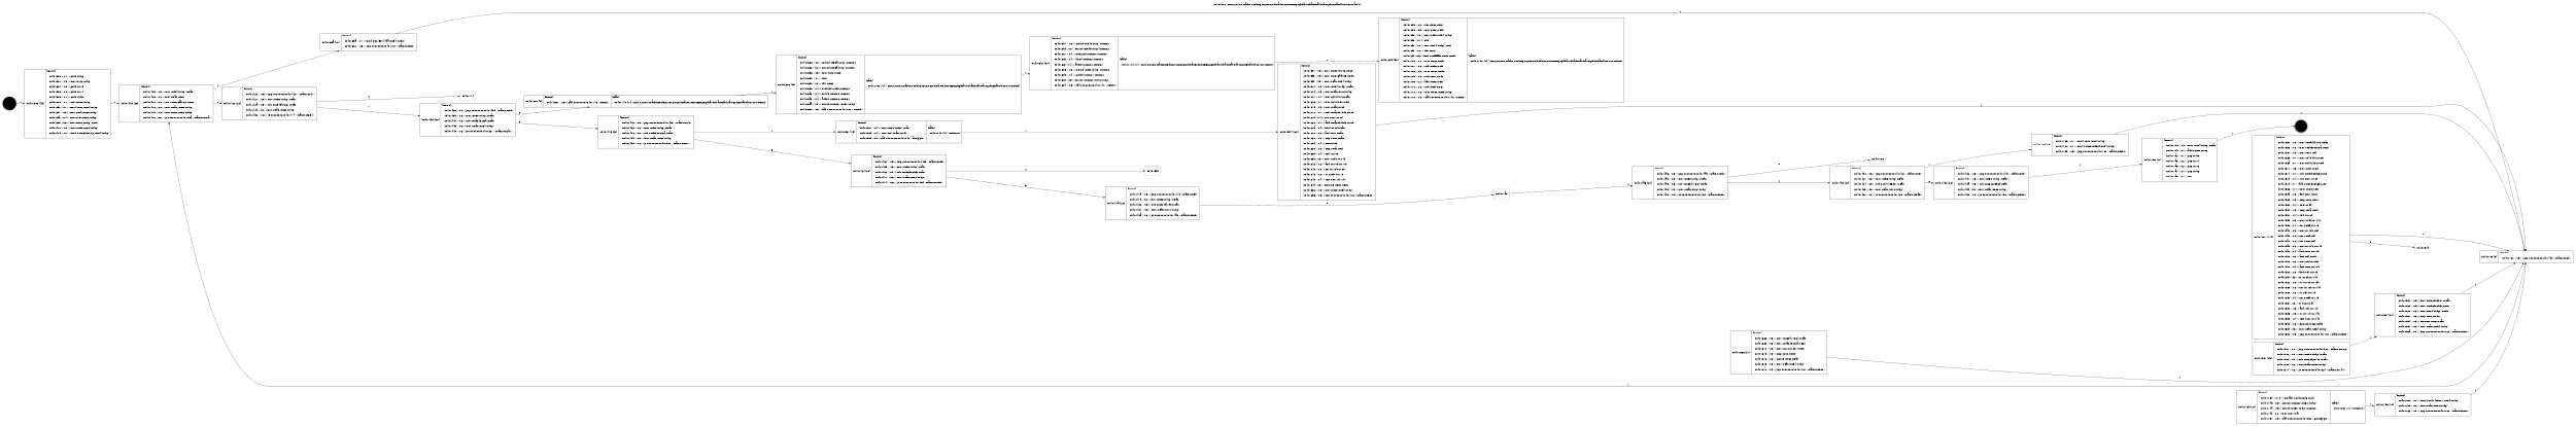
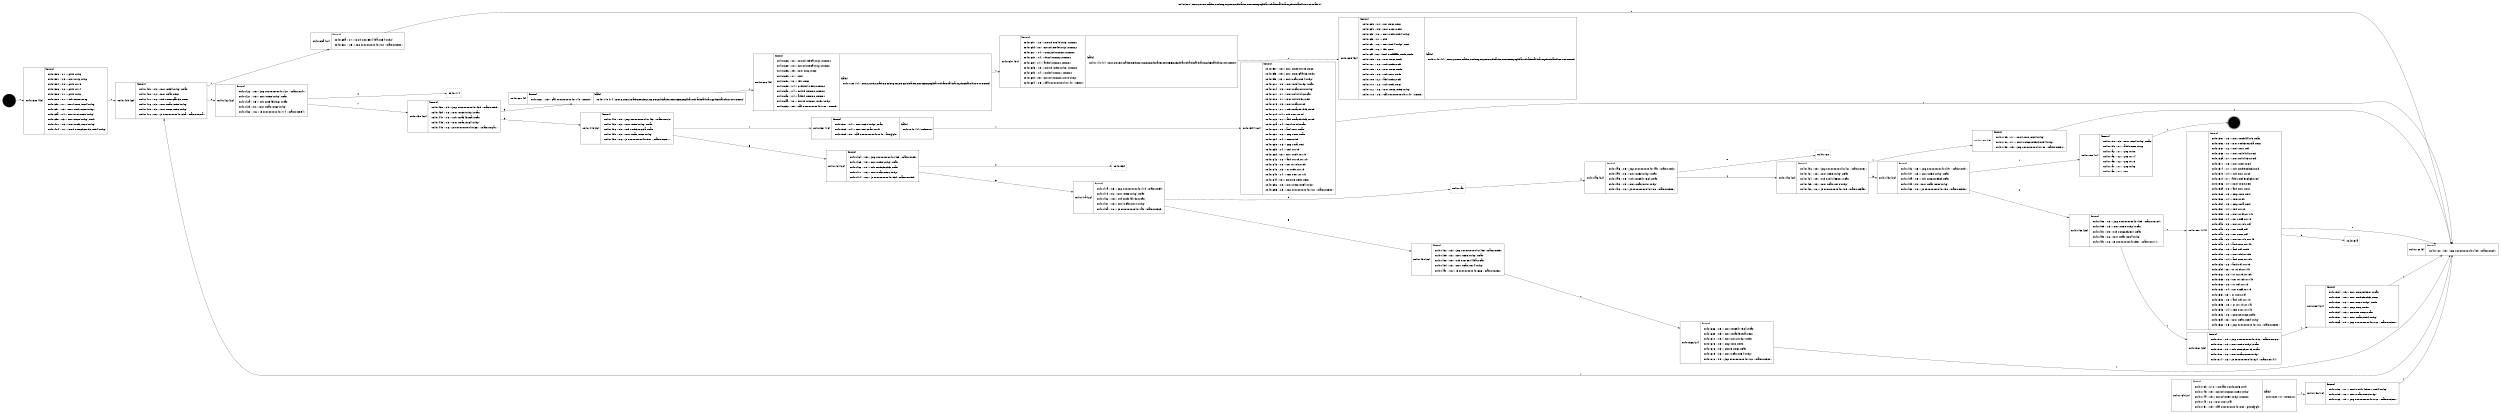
  digraph {
    label="0x4013e0 (/mnt/c/Users/mathe/Desktop/tcc/POCII/binaries/extr_FFmpeglibavutilrational.h_av_q2d_Final-ollvm.out::main(0))"
    labelloc=t
    rankdir=LR
    node [shape=record]
    Entry [fillcolor=black height=0.3 shape=circle style=filled width=0.3]
    n2 [label="{\n     0x4013e0 [43]\l\n     | [instrs]\l\n     &nbsp;&nbsp;0x4013e0 \<+1\>: push %rbp\l\n     &nbsp;&nbsp;0x4013e1 \<+3\>: mov %rsp,%rbp\l\n     &nbsp;&nbsp;0x4013e4 \<+2\>: push %r15\l\n     &nbsp;&nbsp;0x4013e6 \<+2\>: push %r14\l\n     &nbsp;&nbsp;0x4013e8 \<+1\>: push %rbx\l\n     &nbsp;&nbsp;0x4013e9 \<+7\>: sub $0x88,%rsp\l\n     &nbsp;&nbsp;0x4013f0 \<+7\>: movl $0x0,-0x24(%rbp)\l\n     &nbsp;&nbsp;0x4013f7 \<+3\>: mov %edi,-0x28(%rbp)\l\n     &nbsp;&nbsp;0x4013fa \<+4\>: mov %rsi,-0x30(%rbp)\l\n     &nbsp;&nbsp;0x4013fe \<+3\>: mov -0x28(%rbp),%edi\l\n     &nbsp;&nbsp;0x401401 \<+3\>: mov %edi,-0x20(%rbp)\l\n     &nbsp;&nbsp;0x401404 \<+7\>: movl $0x66b2e753,-0x54(%rbp)\l\n  }"]
    n3 [label="{\n     0x40140b [23]\l\n     | [instrs]\l\n     &nbsp;&nbsp;0x40140b \<+3\>: mov -0x54(%rbp),%eax\l\n     &nbsp;&nbsp;0x40140e \<+2\>: mov %eax,%ecx\l\n     &nbsp;&nbsp;0x401410 \<+6\>: sub $0x876aa733,%ecx\l\n     &nbsp;&nbsp;0x401416 \<+3\>: mov %eax,-0x58(%rbp)\l\n     &nbsp;&nbsp;0x401419 \<+3\>: mov %ecx,-0x5c(%rbp)\l\n     &nbsp;&nbsp;0x40141c \<+6\>: je 000000000040165a \<main+0x27a\>\l\n  }"]
    n4 [label="{\n     0x40165a [12]\l\n     | [instrs]\l\n     &nbsp;&nbsp;0x40165a \<+7\>: movl $0x159144ba,-0x54(%rbp)\l\n     &nbsp;&nbsp;0x401661 \<+5\>: jmp 00000000004017c0 \<main+0x3e0\>\l\n  }"]
    n5 [label="{\n     0x401422 [22]\l\n     | [instrs]\l\n     &nbsp;&nbsp;0x401422 \<+5\>: jmp 0000000000401427 \<main+0x47\>\l\n     &nbsp;&nbsp;0x401427 \<+3\>: mov -0x58(%rbp),%eax\l\n     &nbsp;&nbsp;0x40142a \<+5\>: sub $0x949b4c61,%eax\l\n     &nbsp;&nbsp;0x40142f \<+3\>: mov %eax,-0x60(%rbp)\l\n     &nbsp;&nbsp;0x401432 \<+6\>: je 0000000000401774 \<main+0x394\>\l\n  }"]
    n6 [label="{\n     0x4017c0 [5]\l\n     | [instrs]\l\n     &nbsp;&nbsp;0x4017c0 \<+5\>: jmp 000000000040140b \<main+0x2b\>\l\n  }"]
    n7 [label="{\n     0x401774\l\n  }" style=dashed]
    n8 [label="{\n     0x401438 [22]\l\n     | [instrs]\l\n     &nbsp;&nbsp;0x401438 \<+5\>: jmp 000000000040143d \<main+0x5d\>\l\n     &nbsp;&nbsp;0x40143d \<+3\>: mov -0x58(%rbp),%eax\l\n     &nbsp;&nbsp;0x401440 \<+5\>: sub $0xa349c0ca,%eax\l\n     &nbsp;&nbsp;0x401445 \<+3\>: mov %eax,-0x64(%rbp)\l\n     &nbsp;&nbsp;0x401448 \<+6\>: je 0000000000401681 \<main+0x2a1\>\l\n  }"]
    n9 [label="{\n     0x401681 [5]\l\n     | [instrs]\l\n     &nbsp;&nbsp;0x401681 \<+5\>: call 0000000000401140 \<next_i\>\l\n     | [calls]\l\n     &nbsp;&nbsp;0x401140 \{1\} (/mnt/c/Users/mathe/Desktop/tcc/POCII/binaries/extr_FFmpeglibavutilrational.h_av_q2d_Final-ollvm.out::next_i)\l\n  }"]
    n10 [label="{\n     0x40144e [22]\l\n     | [instrs]\l\n     &nbsp;&nbsp;0x40144e \<+5\>: jmp 0000000000401453 \<main+0x73\>\l\n     &nbsp;&nbsp;0x401453 \<+3\>: mov -0x58(%rbp),%eax\l\n     &nbsp;&nbsp;0x401456 \<+5\>: sub $0xb300673a,%eax\l\n     &nbsp;&nbsp;0x40145b \<+3\>: mov %eax,-0x68(%rbp)\l\n     &nbsp;&nbsp;0x40145e \<+6\>: je 00000000004015e7 \<main+0x207\>\l\n  }"]
    Exit [fillcolor=black height=0.3 peripheries=2 shape=circle style=filled width=0.3]
    n12 [label="{\n     0x401686 [49]\l\n     | [instrs]\l\n     &nbsp;&nbsp;0x401686 \<+8\>: movsd 0x98a(%rip),%xmm0\l\n     &nbsp;&nbsp;0x40168e \<+8\>: movsd 0x98a(%rip),%xmm1\l\n     &nbsp;&nbsp;0x401696 \<+5\>: mov $0x2,%ecx\l\n     &nbsp;&nbsp;0x40169b \<+1\>: cltd\l\n     &nbsp;&nbsp;0x40169c \<+2\>: idiv %ecx\l\n     &nbsp;&nbsp;0x40169e \<+4\>: cvtsi2sd %edx,%xmm2\l\n     &nbsp;&nbsp;0x4016a2 \<+4\>: mulsd %xmm2,%xmm1\l\n     &nbsp;&nbsp;0x4016a6 \<+4\>: addsd %xmm0,%xmm1\l\n     &nbsp;&nbsp;0x4016aa \<+8\>: movsd %xmm1,-0x90(%rbp)\l\n     &nbsp;&nbsp;0x4016b2 \<+5\>: call 0000000000401180 \<next_f\>\l\n     | [calls]\l\n     &nbsp;&nbsp;0x401180 \{1\} (/mnt/c/Users/mathe/Desktop/tcc/POCII/binaries/extr_FFmpeglibavutilrational.h_av_q2d_Final-ollvm.out::next_f)\l\n  }"]
    n13 [label="{\n     0x4015e7 [13]\l\n     | [instrs]\l\n     &nbsp;&nbsp;0x4015e7 \<+4\>: mov -0x30(%rbp),%rax\l\n     &nbsp;&nbsp;0x4015eb \<+4\>: mov 0x8(%rax),%rdi\l\n     &nbsp;&nbsp;0x4015ef \<+5\>: call 0000000000401040 \<atoi@plt\>\l\n     | [calls]\l\n     &nbsp;&nbsp;0x401040 \{1\} (unknown)\l\n  }"]
    n14 [label="{\n     0x401464 [22]\l\n     | [instrs]\l\n     &nbsp;&nbsp;0x401464 \<+5\>: jmp 0000000000401469 \<main+0x89\>\l\n     &nbsp;&nbsp;0x401469 \<+3\>: mov -0x58(%rbp),%eax\l\n     &nbsp;&nbsp;0x40146c \<+5\>: sub $0xd6d82bf2,%eax\l\n     &nbsp;&nbsp;0x401471 \<+3\>: mov %eax,-0x6c(%rbp)\l\n     &nbsp;&nbsp;0x401474 \<+6\>: je 000000000040153f \<main+0x15f\>\l\n  }"]
    n15 [label="{\n     0x401756 [18]\l\n     | [instrs]\l\n     &nbsp;&nbsp;0x401756 \<+7\>: movl $0x414e5e01,-0x54(%rbp)\l\n     &nbsp;&nbsp;0x40175d \<+6\>: mov %eax,-0x9c(%rbp)\l\n     &nbsp;&nbsp;0x401763 \<+5\>: jmp 00000000004017c0 \<main+0x3e0\>\l\n  }"]
    n16 [label="{\n     0x4016b7 [50]\l\n     | [instrs]\l\n     &nbsp;&nbsp;0x4016b7 \<+8\>: movsd 0x949(%rip),%xmm1\l\n     &nbsp;&nbsp;0x4016bf \<+8\>: movsd 0x949(%rip),%xmm2\l\n     &nbsp;&nbsp;0x4016c7 \<+4\>: cvtss2sd %xmm0,%xmm0\l\n     &nbsp;&nbsp;0x4016cb \<+4\>: divsd %xmm2,%xmm0\l\n     &nbsp;&nbsp;0x4016cf \<+4\>: addsd %xmm0,%xmm1\l\n     &nbsp;&nbsp;0x4016d3 \<+8\>: movsd -0x90(%rbp),%xmm0\l\n     &nbsp;&nbsp;0x4016db \<+4\>: mulsd %xmm1,%xmm0\l\n     &nbsp;&nbsp;0x4016df \<+5\>: movsd %xmm0,-0x48(%rbp)\l\n     &nbsp;&nbsp;0x4016e4 \<+5\>: call 0000000000401140 \<next_i\>\l\n     | [calls]\l\n     &nbsp;&nbsp;0x401140 \{1\} (/mnt/c/Users/mathe/Desktop/tcc/POCII/binaries/extr_FFmpeglibavutilrational.h_av_q2d_Final-ollvm.out::next_i)\l\n  }"]
    n17 [label="{\n     0x4015f4 [102]\l\n     | [instrs]\l\n     &nbsp;&nbsp;0x4015f4 \<+5\>: mov $0xf04f41d8,%ecx\l\n     &nbsp;&nbsp;0x4015f9 \<+5\>: mov $0x876aa733,%edx\l\n     &nbsp;&nbsp;0x4015fe \<+3\>: mov %eax,-0x34(%rbp)\l\n     &nbsp;&nbsp;0x401601 \<+3\>: mov -0x34(%rbp),%eax\l\n     &nbsp;&nbsp;0x401604 \<+3\>: mov %eax,-0x1c(%rbp)\l\n     &nbsp;&nbsp;0x401607 \<+7\>: mov 0x40404c,%eax\l\n     &nbsp;&nbsp;0x40160e \<+7\>: mov 0x404050,%esi\l\n     &nbsp;&nbsp;0x401615 \<+3\>: mov %eax,%r8d\l\n     &nbsp;&nbsp;0x401618 \<+7\>: sub $0xa2951bd3,%r8d\l\n     &nbsp;&nbsp;0x40161f \<+4\>: sub $0x1,%r8d\l\n     &nbsp;&nbsp;0x401623 \<+7\>: add $0xa2951bd3,%r8d\l\n     &nbsp;&nbsp;0x40162a \<+4\>: imul %r8d,%eax\l\n     &nbsp;&nbsp;0x40162e \<+3\>: and $0x1,%eax\l\n     &nbsp;&nbsp;0x401631 \<+3\>: cmp $0x0,%eax\l\n     &nbsp;&nbsp;0x401634 \<+4\>: sete %r9b\l\n     &nbsp;&nbsp;0x401638 \<+3\>: cmp $0xa,%esi\l\n     &nbsp;&nbsp;0x40163b \<+4\>: setl %r10b\l\n     &nbsp;&nbsp;0x40163f \<+3\>: mov %r9b,%r11b\l\n     &nbsp;&nbsp;0x401642 \<+3\>: and %r10b,%r11b\l\n     &nbsp;&nbsp;0x401645 \<+3\>: xor %r10b,%r9b\l\n     &nbsp;&nbsp;0x401648 \<+3\>: or %r9b,%r11b\l\n     &nbsp;&nbsp;0x40164b \<+4\>: test $0x1,%r11b\l\n     &nbsp;&nbsp;0x40164f \<+3\>: cmovne %edx,%ecx\l\n     &nbsp;&nbsp;0x401652 \<+3\>: mov %ecx,-0x54(%rbp)\l\n     &nbsp;&nbsp;0x401655 \<+5\>: jmp 00000000004017c0 \<main+0x3e0\>\l\n  }"]
    n18 [label="{\n     0x40153f\l\n  }" style=dashed]
    n19 [label="{\n     0x40147a [22]\l\n     | [instrs]\l\n     &nbsp;&nbsp;0x40147a \<+5\>: jmp 000000000040147f \<main+0x9f\>\l\n     &nbsp;&nbsp;0x40147f \<+3\>: mov -0x58(%rbp),%eax\l\n     &nbsp;&nbsp;0x401482 \<+5\>: sub $0xf04f41d8,%eax\l\n     &nbsp;&nbsp;0x401487 \<+3\>: mov %eax,-0x70(%rbp)\l\n     &nbsp;&nbsp;0x40148a \<+6\>: je 00000000004017a9 \<main+0x3c9\>\l\n  }"]
    n20 [label="{\n     0x40173b [27]\l\n     | [instrs]\l\n     &nbsp;&nbsp;0x40173b \<+10\>: movabs $0x4020d6,%rdi\l\n     &nbsp;&nbsp;0x401745 \<+5\>: movsd %xmm0,-0x50(%rbp)\l\n     &nbsp;&nbsp;0x40174a \<+5\>: movsd -0x50(%rbp),%xmm0\l\n     &nbsp;&nbsp;0x40174f \<+2\>: mov $0x1,%al\l\n     &nbsp;&nbsp;0x401751 \<+5\>: call 0000000000401030 \<printf@plt\>\l\n     | [calls]\l\n     &nbsp;&nbsp;0x401030 \{1\} (unknown)\l\n  }"]
    n21 [label="{\n     0x4017a9\l\n  }" style=dashed]
+   n22 [label="{\n     0x401490 [22]\l\n     | [instrs]\l\n     &nbsp;&nbsp;0x401490 \<+5\>: jmp 0000000000401495 \<main+0xb5\>\l\n     &nbsp;&nbsp;0x401495 \<+3\>: mov -0x58(%rbp),%eax\l\n     &nbsp;&nbsp;0x401498 \<+5\>: sub $0x159144ba,%eax\l\n     &nbsp;&nbsp;0x40149d \<+3\>: mov %eax,-0x74(%rbp)\l\n     &nbsp;&nbsp;0x4014a0 \<+6\>: je 0000000000401666 \<main+0x286\>\l\n  }"]
    n23 [label="{\n     0x4014a6 [22]\l\n     | [instrs]\l\n     &nbsp;&nbsp;0x4014a6 \<+5\>: jmp 00000000004014ab \<main+0xcb\>\l\n     &nbsp;&nbsp;0x4014ab \<+3\>: mov -0x58(%rbp),%eax\l\n     &nbsp;&nbsp;0x4014ae \<+5\>: sub $0x35477364,%eax\l\n     &nbsp;&nbsp;0x4014b3 \<+3\>: mov %eax,-0x78(%rbp)\l\n     &nbsp;&nbsp;0x4014b6 \<+6\>: je 0000000000401768 \<main+0x388\>\l\n  }"]
    n24 [label="{\n     0x401666 [27]\l\n     | [instrs]\l\n     &nbsp;&nbsp;0x401666 \<+5\>: mov $0x35477364,%eax\l\n     &nbsp;&nbsp;0x40166b \<+5\>: mov $0xa349c0ca,%ecx\l\n     &nbsp;&nbsp;0x401670 \<+3\>: mov -0x1c(%rbp),%edx\l\n     &nbsp;&nbsp;0x401673 \<+3\>: cmp $0x0,%edx\l\n     &nbsp;&nbsp;0x401676 \<+3\>: cmove %ecx,%eax\l\n     &nbsp;&nbsp;0x401679 \<+3\>: mov %eax,-0x54(%rbp)\l\n     &nbsp;&nbsp;0x40167c \<+5\>: jmp 00000000004017c0 \<main+0x3e0\>\l\n  }"]
    n25 [label="{\n     0x4016e9 [52]\l\n     | [instrs]\l\n     &nbsp;&nbsp;0x4016e9 \<+2\>: xor %ecx,%ecx\l\n     &nbsp;&nbsp;0x4016eb \<+5\>: mov $0x2,%edx\l\n     &nbsp;&nbsp;0x4016f0 \<+6\>: mov %edx,-0x94(%rbp)\l\n     &nbsp;&nbsp;0x4016f6 \<+1\>: cltd\l\n     &nbsp;&nbsp;0x4016f7 \<+6\>: mov -0x94(%rbp),%esi\l\n     &nbsp;&nbsp;0x4016fd \<+2\>: idiv %esi\l\n     &nbsp;&nbsp;0x4016ff \<+6\>: imul $0xfffffffe,%edx,%edx\l\n     &nbsp;&nbsp;0x401705 \<+2\>: mov %ecx,%edi\l\n     &nbsp;&nbsp;0x401707 \<+2\>: sub %edx,%edi\l\n     &nbsp;&nbsp;0x401709 \<+2\>: mov %ecx,%edx\l\n     &nbsp;&nbsp;0x40170b \<+3\>: sub $0x1,%edx\l\n     &nbsp;&nbsp;0x40170e \<+2\>: add %edx,%edi\l\n     &nbsp;&nbsp;0x401710 \<+2\>: sub %edi,%ecx\l\n     &nbsp;&nbsp;0x401712 \<+6\>: mov %ecx,-0x98(%rbp)\l\n     &nbsp;&nbsp;0x401718 \<+5\>: call 0000000000401140 \<next_i\>\l\n     | [calls]\l\n     &nbsp;&nbsp;0x401140 \{1\} (/mnt/c/Users/mathe/Desktop/tcc/POCII/binaries/extr_FFmpeglibavutilrational.h_av_q2d_Final-ollvm.out::next_i)\l\n  }"]
    n26 [label="{\n     0x401768\l\n  }" style=dashed]
    n27 [label="{\n     0x4014bc [22]\l\n     | [instrs]\l\n     &nbsp;&nbsp;0x4014bc \<+5\>: jmp 00000000004014c1 \<main+0xe1\>\l\n     &nbsp;&nbsp;0x4014c1 \<+3\>: mov -0x58(%rbp),%eax\l\n     &nbsp;&nbsp;0x4014c4 \<+5\>: sub $0x414e5e01,%eax\l\n     &nbsp;&nbsp;0x4014c9 \<+3\>: mov %eax,-0x7c(%rbp)\l\n     &nbsp;&nbsp;0x4014cc \<+6\>: je 0000000000401785 \<main+0x3a5\>\l\n  }"]
    n28 [label="{\n     0x401785 [19]\l\n     | [instrs]\l\n     &nbsp;&nbsp;0x401785 \<+7\>: movl $0x0,-0x24(%rbp)\l\n     &nbsp;&nbsp;0x40178c \<+7\>: movl $0x6000952f,-0x54(%rbp)\l\n     &nbsp;&nbsp;0x401793 \<+5\>: jmp 00000000004017c0 \<main+0x3e0\>\l\n  }"]
    n29 [label="{\n     0x4014d2 [22]\l\n     | [instrs]\l\n     &nbsp;&nbsp;0x4014d2 \<+5\>: jmp 00000000004014d7 \<main+0xf7\>\l\n     &nbsp;&nbsp;0x4014d7 \<+3\>: mov -0x58(%rbp),%eax\l\n     &nbsp;&nbsp;0x4014da \<+5\>: sub $0x6000952f,%eax\l\n     &nbsp;&nbsp;0x4014df \<+3\>: mov %eax,-0x80(%rbp)\l\n     &nbsp;&nbsp;0x4014e2 \<+6\>: je 0000000000401798 \<main+0x3b8\>\l\n  }"]
    n30 [label="{\n     0x401798 [17]\l\n     | [instrs]\l\n     &nbsp;&nbsp;0x401798 \<+3\>: mov -0x24(%rbp),%eax\l\n     &nbsp;&nbsp;0x40179b \<+7\>: add $0x88,%rsp\l\n     &nbsp;&nbsp;0x4017a2 \<+1\>: pop %rbx\l\n     &nbsp;&nbsp;0x4017a3 \<+2\>: pop %r14\l\n     &nbsp;&nbsp;0x4017a5 \<+2\>: pop %r15\l\n     &nbsp;&nbsp;0x4017a7 \<+1\>: pop %rbp\l\n     &nbsp;&nbsp;0x4017a8 \<+1\>: ret\l\n  }"]
+   n31 [label="{\n     0x4014e8 [25]\l\n     | [instrs]\l\n     &nbsp;&nbsp;0x4014e8 \<+5\>: jmp 00000000004014ed \<main+0x10d\>\l\n     &nbsp;&nbsp;0x4014ed \<+3\>: mov -0x58(%rbp),%eax\l\n     &nbsp;&nbsp;0x4014f0 \<+5\>: sub $0x628d2307,%eax\l\n     &nbsp;&nbsp;0x4014f5 \<+6\>: mov %eax,-0x84(%rbp)\l\n     &nbsp;&nbsp;0x4014fb \<+6\>: je 0000000000401557 \<main+0x177\>\l\n  }"]
    n32 [label="{\n     0x401557 [144]\l\n     | [instrs]\l\n     &nbsp;&nbsp;0x401557 \<+5\>: mov $0xf04f41d8,%eax\l\n     &nbsp;&nbsp;0x40155c \<+5\>: mov $0xb300673a,%ecx\l\n     &nbsp;&nbsp;0x401561 \<+2\>: mov $0x1,%dl\l\n     &nbsp;&nbsp;0x401563 \<+7\>: mov 0x40404c,%esi\l\n     &nbsp;&nbsp;0x40156a \<+7\>: mov 0x404050,%edi\l\n     &nbsp;&nbsp;0x401571 \<+3\>: mov %esi,%r8d\l\n     &nbsp;&nbsp;0x401574 \<+7\>: sub $0xf7903b6f,%r8d\l\n     &nbsp;&nbsp;0x40157b \<+4\>: sub $0x1,%r8d\l\n     &nbsp;&nbsp;0x40157f \<+7\>: add $0xf7903b6f,%r8d\l\n     &nbsp;&nbsp;0x401586 \<+4\>: imul %r8d,%esi\l\n     &nbsp;&nbsp;0x40158a \<+3\>: and $0x1,%esi\l\n     &nbsp;&nbsp;0x40158d \<+3\>: cmp $0x0,%esi\l\n     &nbsp;&nbsp;0x401590 \<+4\>: sete %r9b\l\n     &nbsp;&nbsp;0x401594 \<+3\>: cmp $0xa,%edi\l\n     &nbsp;&nbsp;0x401597 \<+4\>: setl %r10b\l\n     &nbsp;&nbsp;0x40159b \<+3\>: mov %r9b,%r11b\l\n     &nbsp;&nbsp;0x40159e \<+4\>: xor $0xff,%r11b\l\n     &nbsp;&nbsp;0x4015a2 \<+3\>: mov %r10b,%bl\l\n     &nbsp;&nbsp;0x4015a5 \<+3\>: xor $0xff,%bl\l\n     &nbsp;&nbsp;0x4015a8 \<+3\>: xor $0x0,%dl\l\n     &nbsp;&nbsp;0x4015ab \<+3\>: mov %r11b,%r14b\l\n     &nbsp;&nbsp;0x4015ae \<+4\>: and $0x0,%r14b\l\n     &nbsp;&nbsp;0x4015b2 \<+3\>: and %dl,%r9b\l\n     &nbsp;&nbsp;0x4015b5 \<+3\>: mov %bl,%r15b\l\n     &nbsp;&nbsp;0x4015b8 \<+4\>: and $0x0,%r15b\l\n     &nbsp;&nbsp;0x4015bc \<+3\>: and %dl,%r10b\l\n     &nbsp;&nbsp;0x4015bf \<+3\>: or %r9b,%r14b\l\n     &nbsp;&nbsp;0x4015c2 \<+3\>: or %r10b,%r15b\l\n     &nbsp;&nbsp;0x4015c5 \<+3\>: xor %r15b,%r14b\l\n     &nbsp;&nbsp;0x4015c8 \<+3\>: or %bl,%r11b\l\n     &nbsp;&nbsp;0x4015cb \<+4\>: xor $0xff,%r11b\l\n     &nbsp;&nbsp;0x4015cf \<+3\>: or $0x0,%dl\l\n     &nbsp;&nbsp;0x4015d2 \<+3\>: and %dl,%r11b\l\n     &nbsp;&nbsp;0x4015d5 \<+3\>: or %r11b,%r14b\l\n     &nbsp;&nbsp;0x4015d8 \<+4\>: test $0x1,%r14b\l\n     &nbsp;&nbsp;0x4015dc \<+3\>: cmovne %ecx,%eax\l\n     &nbsp;&nbsp;0x4015df \<+3\>: mov %eax,-0x54(%rbp)\l\n     &nbsp;&nbsp;0x4015e2 \<+5\>: jmp 00000000004017c0 \<main+0x3e0\>\l\n  }"]
    n33 [label="{\n     0x401501 [25]\l\n     | [instrs]\l\n     &nbsp;&nbsp;0x401501 \<+5\>: jmp 0000000000401506 \<main+0x126\>\l\n     &nbsp;&nbsp;0x401506 \<+3\>: mov -0x58(%rbp),%eax\l\n     &nbsp;&nbsp;0x401509 \<+5\>: sub $0x66b2e753,%eax\l\n     &nbsp;&nbsp;0x40150e \<+6\>: mov %eax,-0x88(%rbp)\l\n     &nbsp;&nbsp;0x401514 \<+6\>: je 0000000000401524 \<main+0x144\>\l\n  }"]
    n34 [label="{\n     0x40151a\l\n  }" style=dashed]
    n35 [label="{\n     0x401524 [27]\l\n     | [instrs]\l\n     &nbsp;&nbsp;0x401524 \<+5\>: mov $0x628d2307,%eax\l\n     &nbsp;&nbsp;0x401529 \<+5\>: mov $0xd6d82bf2,%ecx\l\n     &nbsp;&nbsp;0x40152e \<+3\>: mov -0x20(%rbp),%edx\l\n     &nbsp;&nbsp;0x401531 \<+3\>: cmp $0x2,%edx\l\n     &nbsp;&nbsp;0x401534 \<+3\>: cmovne %ecx,%eax\l\n     &nbsp;&nbsp;0x401537 \<+3\>: mov %eax,-0x54(%rbp)\l\n     &nbsp;&nbsp;0x40153a \<+5\>: jmp 00000000004017c0 \<main+0x3e0\>\l\n  }"]
    Entry -> n2 [label=" 1"]
    n2 -> n3 [label=" 1"]
    n3 -> n4 [label=" 1"]
    n3 -> n5 [label=" 0"]
    n4 -> n6 [label=" 1"]
    n5 -> n7 [label=" 0"]
    n5 -> n8 [label=" 7"]
    n6 -> n3 [label=" 7"]
    n8 -> n9 [label=" 3"]
    n8 -> n10 [label=" 5"]
    n9 -> n12 [label=" 1"]
    n10 -> n13 [label=" 1"]
    n10 -> n14 [label=" 5"]
    n12 -> n16 [label=" 1"]
    n13 -> n17 [label=" 1"]
    n14 -> n18 [label=" 0"]
    n14 -> n19 [label=" 5"]
    n15 -> n6 [label=" 1"]
    n16 -> n25 [label=" 1"]
    n17 -> n6 [label=" 1"]
    n19 -> n21 [label=" 0"]
+   n19 -> n22 [label=" 5"]
    n20 -> n15 [label=" 1"]
    n21 -> n23 [label=" 4"]
+   n22 -> n24 [label=" 1"]
    n23 -> n26 [label=" 0"]
    n23 -> n27 [label=" 4"]
    n24 -> n6 [label=" 1"]
    n27 -> n28 [label=" 1"]
    n27 -> n29 [label=" 3"]
    n28 -> n6 [label=" 1"]
    n29 -> n30 [label=" 1"]
+   n29 -> n31 [label=" 2"]
    n30 -> Exit [label=" 1"]
+   n31 -> n32 [label=" 1"]
+   n31 -> n33 [label=" 1"]
    n32 -> n6 [label=" 1"]
    n32 -> n34 [label=" 0"]
    n33 -> n35 [label=" 1"]
    n35 -> n6 [label=" 1"]
  }
